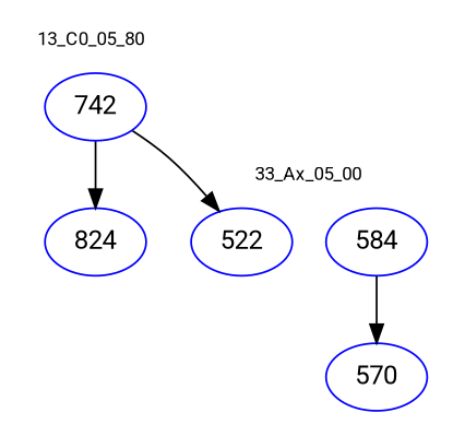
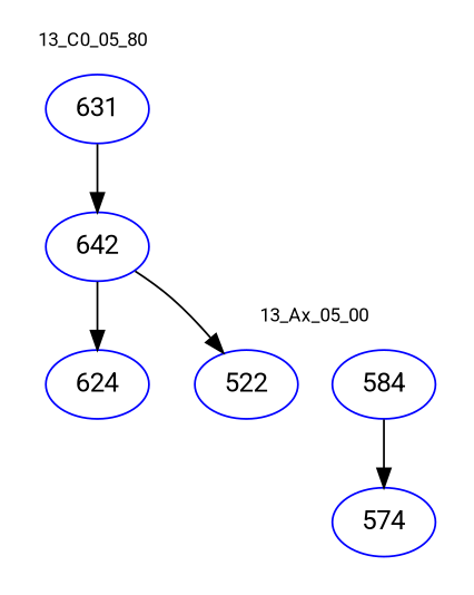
  digraph {
    fontname=Roboto
    node [color=blue fontname=Roboto]
    edge [color=black fontname=Roboto]
    n1 [label=584]
-   n2 [label=570]
+   n2 [label=574]
    n3 [label=522]
-   n5 [label=742]
-   n6 [label=824]
+   n4 [label=631]
+   n5 [label=642]
+   n6 [label=624]
    subgraph cluster_1 {
      color=white
      fontsize=10
-     label="33_Ax_05_00"
+     label="13_Ax_05_00"
      n1
      n2
      n3
    }
    subgraph cluster_2 {
      color=white
      fontsize=10
      label="13_C0_05_80"
+     n4
      n5
      n6
    }
    n1 -> n2
+   n4 -> n5
    n5 -> n3
    n5 -> n6
  }
